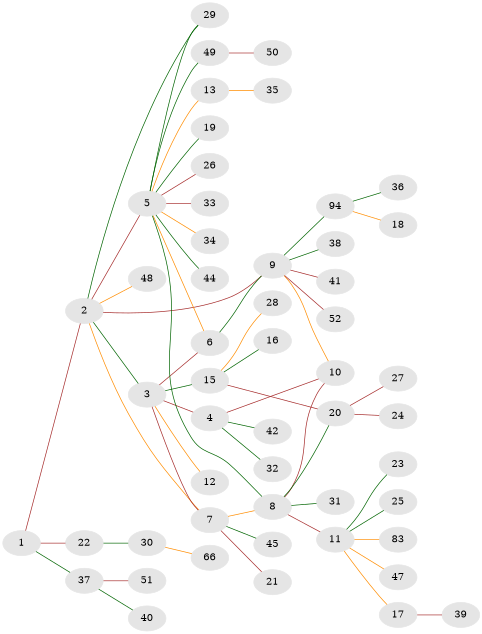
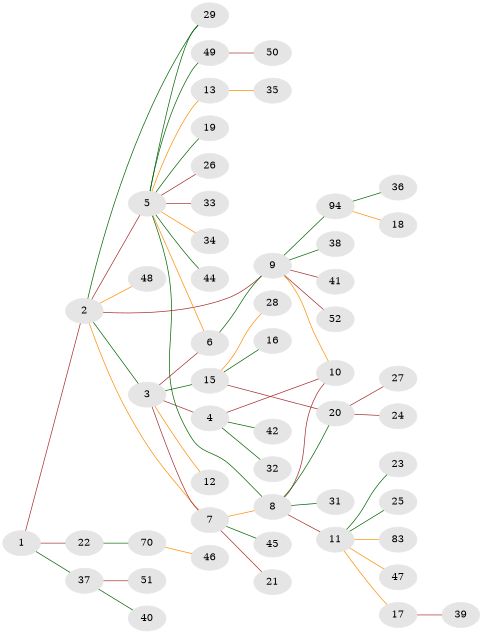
  graph {
    rankdir=LR
    node [color=gray90 style=filled]
    edge [color=darkgreen]
    1
    2
    22
    37
    3
    5
    7
    9
    29
    48
-   30
+   30 [label=70]
    40
    51
    4
    6
    12
    15
    8
    13
    19
    26
    33
    34
    44
    49
    21
    45
    10
    n29 [label=94]
    38
    41
    52
    32
    42
    20
    16
    28
    11
    31
    35
    50
    17
    23
    25
    n45 [label=83]
    47
    24
    27
    18
    36
    39
-   46 [label=66]
+   46
    1 -- 2 [color=brown]
    1 -- 22 [color=brown]
    1 -- 37
    2 -- 3
    2 -- 5 [color=brown]
    2 -- 7 [color=darkorange]
    2 -- 9 [color=brown]
    2 -- 29
    2 -- 48 [color=darkorange]
    22 -- 30
    37 -- 40
    37 -- 51 [color=brown]
    3 -- 7 [color=brown]
    3 -- 4 [color=brown]
    3 -- 6 [color=brown]
    3 -- 12 [color=darkorange]
    3 -- 15
    5 -- 29
    5 -- 6 [color=darkorange]
    5 -- 8
    5 -- 13 [color=darkorange]
    5 -- 19
    5 -- 26 [color=brown]
    5 -- 33 [color=brown]
    5 -- 34 [color=darkorange]
    5 -- 44
    5 -- 49
    7 -- 8 [color=darkorange]
    7 -- 21 [color=brown]
    7 -- 45
    9 -- 10 [color=darkorange]
    9 -- n29
    9 -- 38
    9 -- 41 [color=brown]
    9 -- 52 [color=brown]
    30 -- 46 [color=darkorange]
    4 -- 10 [color=brown]
    4 -- 32
    4 -- 42
    6 -- 9
    15 -- 20 [color=brown]
    15 -- 16
    15 -- 28 [color=darkorange]
    8 -- 10 [color=brown]
    8 -- 20
    8 -- 11 [color=brown]
    8 -- 31
    13 -- 35 [color=darkorange]
    49 -- 50 [color=brown]
    n29 -- 18 [color=darkorange]
    n29 -- 36
    20 -- 24 [color=brown]
    20 -- 27 [color=brown]
    11 -- 17 [color=darkorange]
    11 -- 23
    11 -- 25
    11 -- n45 [color=darkorange]
    11 -- 47 [color=darkorange]
    17 -- 39 [color=brown]
  }
